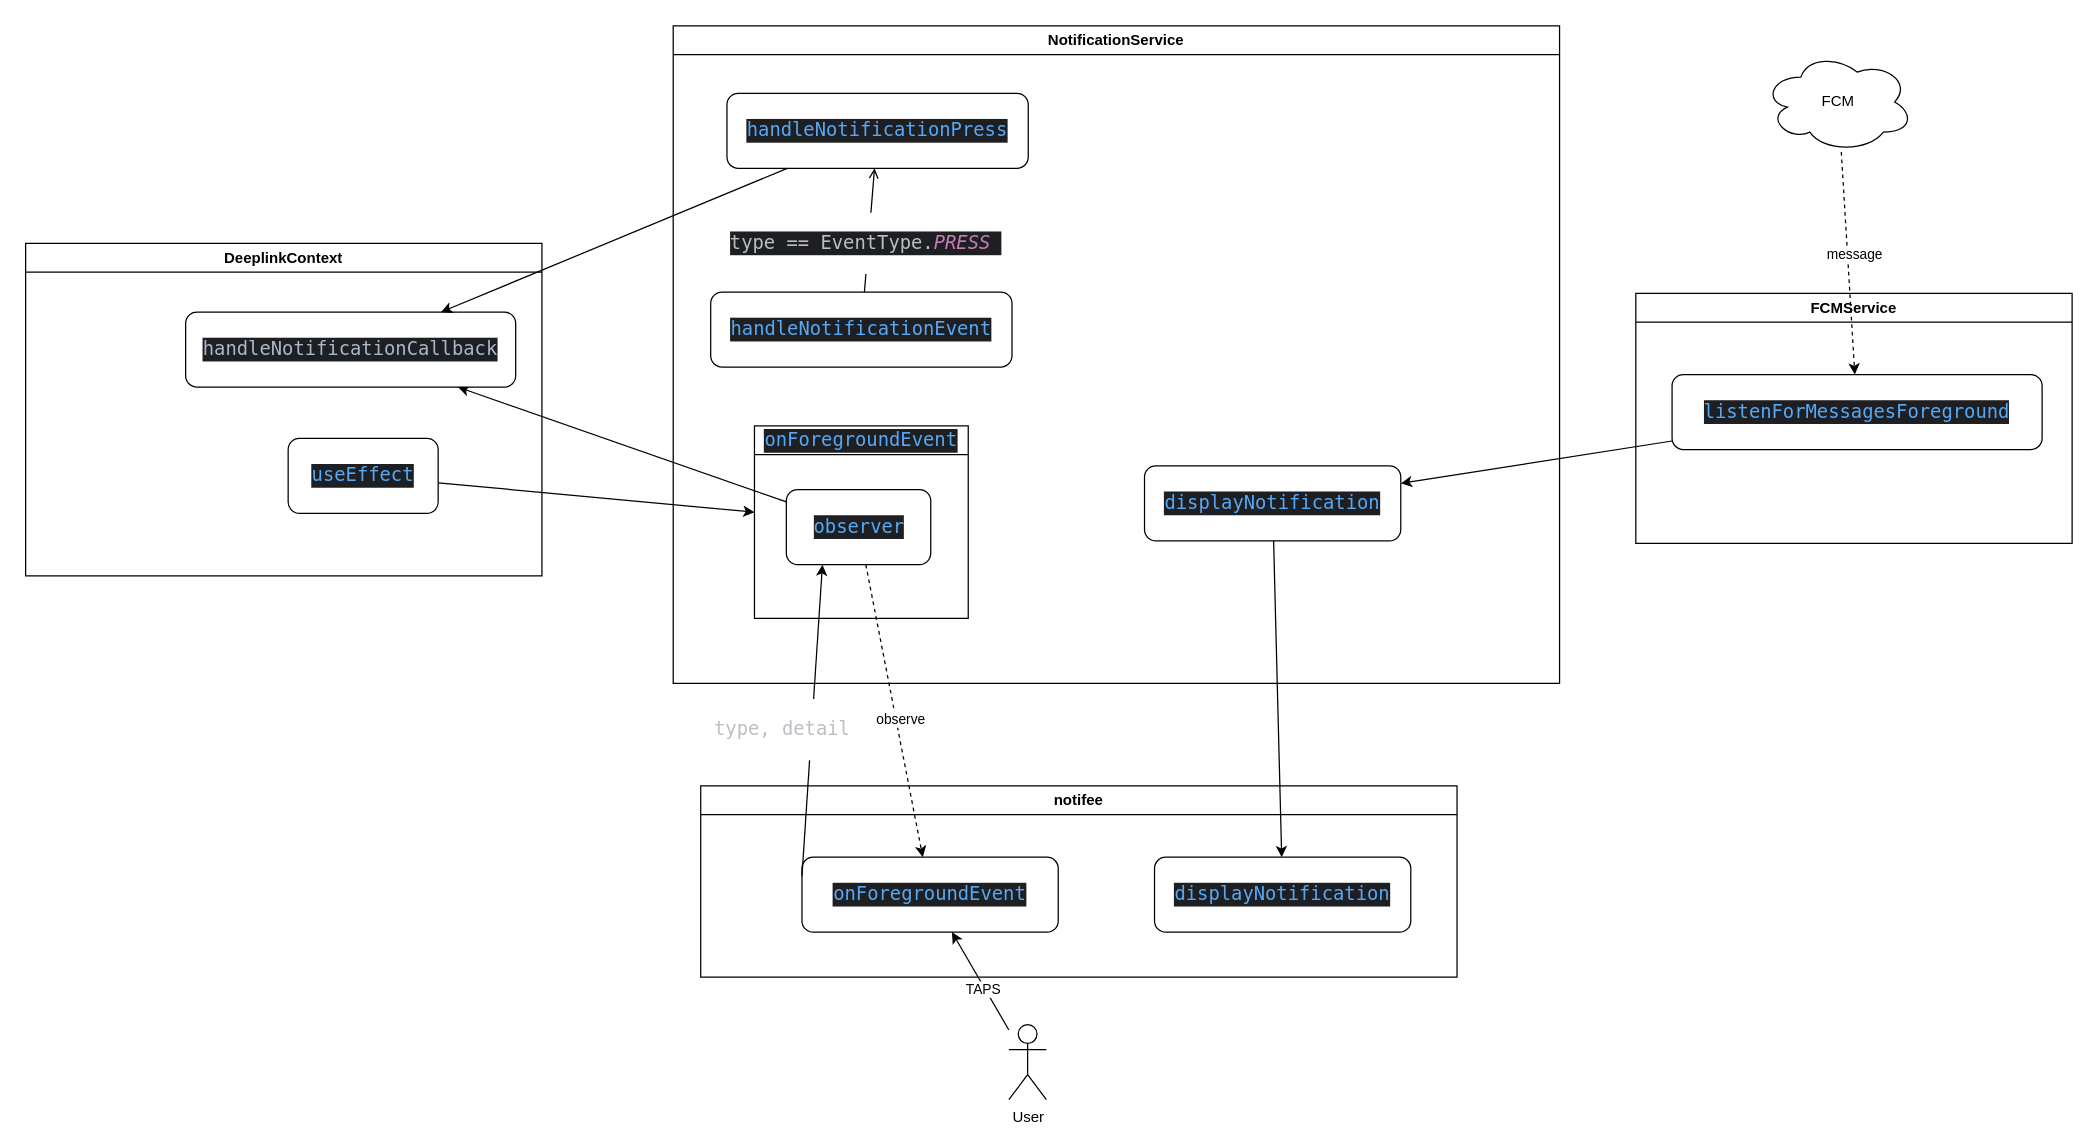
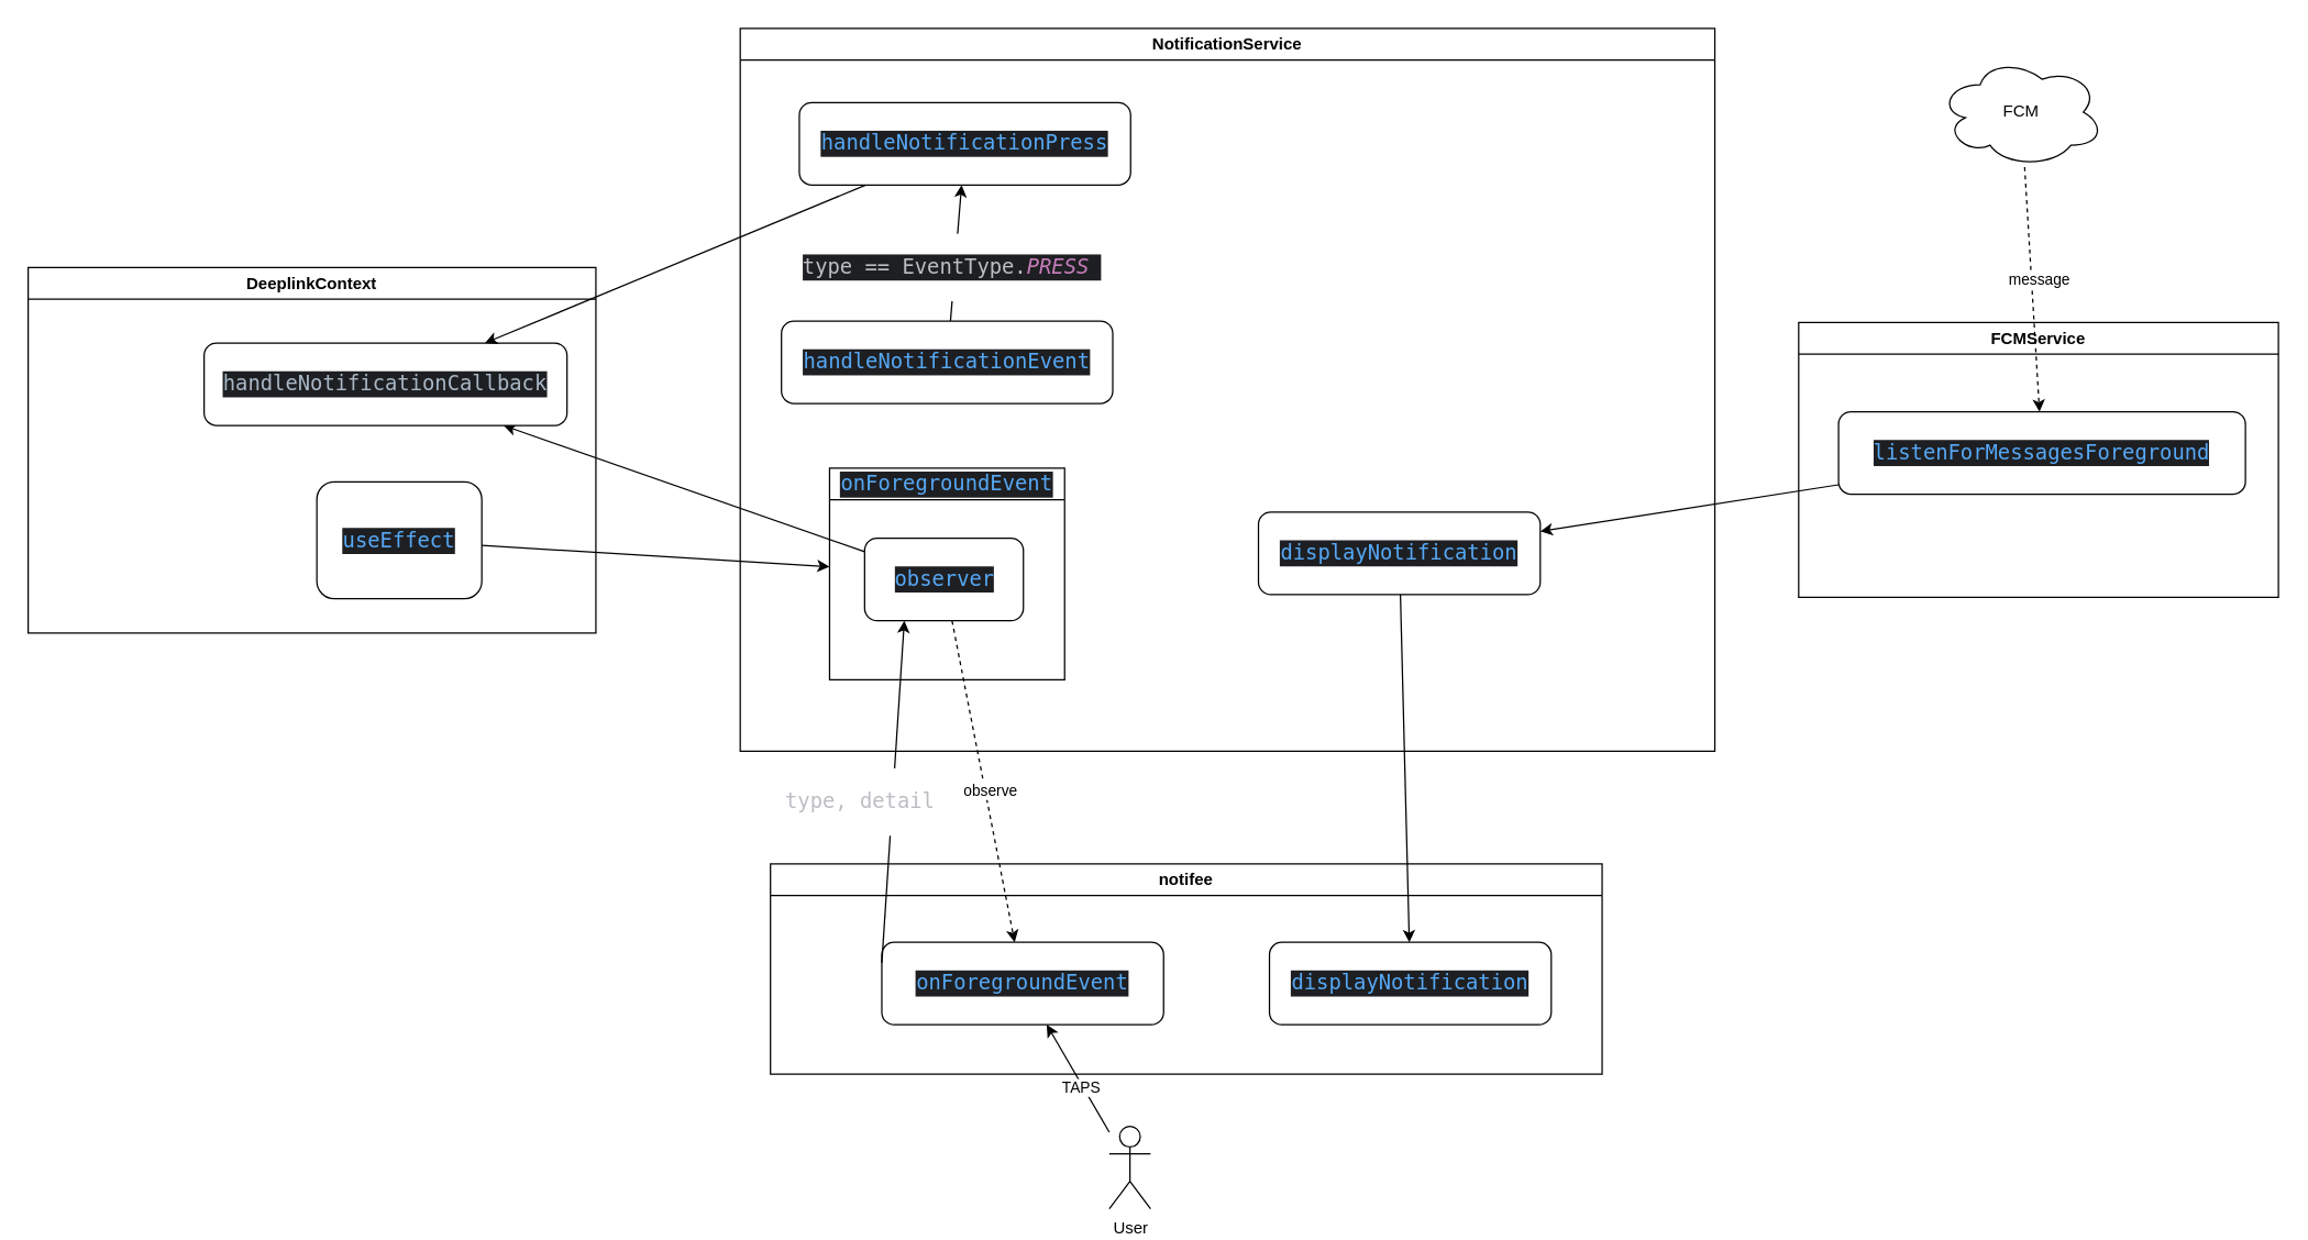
  <mxCell id="0" />
  <mxCell id="1" parent="0" />
  <mxCell id="2" value="NotificationService" style="swimlane;whiteSpace=wrap;html=1;" parent="1" vertex="1"><mxGeometry x="538" y="20" width="709" height="526" as="geometry" /></mxCell>
  <mxCell id="3" value="&lt;div style=&quot;background-color:#1e1f22;color:#bcbec4&quot;&gt;&lt;pre style=&quot;font-family:'JetBrains Mono',monospace;font-size:11.3pt;&quot;&gt;&lt;span style=&quot;color:#56a8f5;&quot;&gt;displayNotification&lt;/span&gt;&lt;/pre&gt;&lt;/div&gt;" style="rounded=1;whiteSpace=wrap;html=1;" parent="2" vertex="1"><mxGeometry x="377" y="352" width="205" height="60" as="geometry" /></mxCell>
  <mxCell id="4" value="&lt;pre style=&quot;color: rgb(188, 190, 196); font-size: 11.3pt; font-weight: 400; background-color: rgb(30, 31, 34); font-family: &amp;quot;JetBrains Mono&amp;quot;, monospace;&quot;&gt;&lt;span style=&quot;color: rgb(86, 168, 245);&quot;&gt;onForegroundEvent&lt;/span&gt;&lt;/pre&gt;" style="swimlane;whiteSpace=wrap;html=1;startSize=23;" vertex="1" parent="2"><mxGeometry x="65" y="320" width="171" height="154" as="geometry" /></mxCell>
  <mxCell id="5" value="&lt;div style=&quot;background-color:#1e1f22;color:#bcbec4&quot;&gt;&lt;pre style=&quot;font-family:'JetBrains Mono',monospace;font-size:11.3pt;&quot;&gt;&lt;span style=&quot;color:#56a8f5;&quot;&gt;observer&lt;/span&gt;&lt;/pre&gt;&lt;/div&gt;" style="rounded=1;whiteSpace=wrap;html=1;" vertex="1" parent="4"><mxGeometry x="25.5" y="51" width="115.5" height="60" as="geometry" /></mxCell>
- <mxCell id="6" style="edgeStyle=none;rounded=0;orthogonalLoop=1;jettySize=auto;html=1;endArrow=open;" edge="1" parent="2" source="8" target="9"><mxGeometry relative="1" as="geometry" /></mxCell>
+ <mxCell id="6" style="edgeStyle=none;rounded=0;orthogonalLoop=1;jettySize=auto;html=1;" edge="1" parent="2" source="8" target="9"><mxGeometry relative="1" as="geometry" /></mxCell>
  <mxCell id="7" value="&lt;div style=&quot;background-color:#1e1f22;color:#bcbec4&quot;&gt;&lt;pre style=&quot;font-family:'JetBrains Mono',monospace;font-size:11.3pt;&quot;&gt;type == EventType.&lt;span style=&quot;font-size: 11.3pt; color: rgb(199, 125, 187); font-style: italic;&quot;&gt;PRESS&lt;/span&gt; &lt;/pre&gt;&lt;/div&gt;" style="edgeLabel;html=1;align=center;verticalAlign=middle;resizable=0;points=[];" vertex="1" connectable="0" parent="6"><mxGeometry x="-0.238" y="3" relative="1" as="geometry"><mxPoint y="-1" as="offset" /></mxGeometry></mxCell>
  <mxCell id="8" value="&lt;div style=&quot;background-color:#1e1f22;color:#bcbec4&quot;&gt;&lt;pre style=&quot;font-family:'JetBrains Mono',monospace;font-size:11.3pt;&quot;&gt;&lt;div&gt;&lt;pre style=&quot;font-family:'JetBrains Mono',monospace;font-size:11.3pt;&quot;&gt;&lt;span style=&quot;color:#56a8f5;&quot;&gt;handleNotificationEvent&lt;/span&gt;&lt;/pre&gt;&lt;/div&gt;&lt;/pre&gt;&lt;/div&gt;" style="rounded=1;whiteSpace=wrap;html=1;" vertex="1" parent="2"><mxGeometry x="30" y="213" width="241" height="60" as="geometry" /></mxCell>
  <mxCell id="9" value="&lt;div style=&quot;background-color:#1e1f22;color:#bcbec4&quot;&gt;&lt;pre style=&quot;font-family:'JetBrains Mono',monospace;font-size:11.3pt;&quot;&gt;&lt;pre style=&quot;font-family:'JetBrains Mono',monospace;font-size:11.3pt;&quot;&gt;&lt;div&gt;&lt;pre style=&quot;font-family:'JetBrains Mono',monospace;font-size:11.3pt;&quot;&gt;&lt;span style=&quot;color:#56a8f5;&quot;&gt;handleNotificationPress&lt;/span&gt;&lt;/pre&gt;&lt;/div&gt;&lt;/pre&gt;&lt;/pre&gt;&lt;/div&gt;" style="rounded=1;whiteSpace=wrap;html=1;" vertex="1" parent="2"><mxGeometry x="43" y="54" width="241" height="60" as="geometry" /></mxCell>
  <mxCell id="10" style="edgeStyle=none;rounded=0;orthogonalLoop=1;jettySize=auto;html=1;" edge="1" parent="2" source="5" target="23"><mxGeometry relative="1" as="geometry" /></mxCell>
  <mxCell id="11" value="FCMService" style="swimlane;whiteSpace=wrap;html=1;startSize=23;" parent="1" vertex="1"><mxGeometry x="1308" y="234" width="349" height="200" as="geometry" /></mxCell>
  <mxCell id="12" value="&lt;div style=&quot;background-color:#1e1f22;color:#bcbec4&quot;&gt;&lt;pre style=&quot;font-family:'JetBrains Mono',monospace;font-size:11.3pt;&quot;&gt;&lt;span style=&quot;color:#56a8f5;&quot;&gt;listenForMessagesForeground&lt;/span&gt;&lt;/pre&gt;&lt;/div&gt;" style="rounded=1;whiteSpace=wrap;html=1;" parent="11" vertex="1"><mxGeometry x="29" y="65" width="296" height="60" as="geometry" /></mxCell>
  <mxCell id="13" value="notifee" style="swimlane;whiteSpace=wrap;html=1;startSize=23;" parent="1" vertex="1"><mxGeometry x="560" y="628" width="605" height="153" as="geometry" /></mxCell>
  <mxCell id="14" value="&lt;div style=&quot;background-color:#1e1f22;color:#bcbec4&quot;&gt;&lt;pre style=&quot;font-family:'JetBrains Mono',monospace;font-size:11.3pt;&quot;&gt;&lt;span style=&quot;color:#56a8f5;&quot;&gt;displayNotification&lt;/span&gt;&lt;/pre&gt;&lt;/div&gt;" style="rounded=1;whiteSpace=wrap;html=1;" parent="13" vertex="1"><mxGeometry x="363" y="57" width="205" height="60" as="geometry" /></mxCell>
  <mxCell id="15" value="&lt;div style=&quot;background-color:#1e1f22;color:#bcbec4&quot;&gt;&lt;pre style=&quot;font-family:'JetBrains Mono',monospace;font-size:11.3pt;&quot;&gt;&lt;div&gt;&lt;pre style=&quot;font-family:'JetBrains Mono',monospace;font-size:11.3pt;&quot;&gt;&lt;span style=&quot;color:#56a8f5;&quot;&gt;onForegroundEvent&lt;/span&gt;&lt;/pre&gt;&lt;/div&gt;&lt;/pre&gt;&lt;/div&gt;" style="rounded=1;whiteSpace=wrap;html=1;" vertex="1" parent="13"><mxGeometry x="81" y="57" width="205" height="60" as="geometry" /></mxCell>
  <mxCell id="16" style="rounded=0;orthogonalLoop=1;jettySize=auto;html=1;" parent="1" source="3" target="14" edge="1"><mxGeometry relative="1" as="geometry" /></mxCell>
  <mxCell id="17" style="rounded=0;orthogonalLoop=1;jettySize=auto;html=1;dashed=1;" edge="1" parent="1" source="19" target="12"><mxGeometry relative="1" as="geometry" /></mxCell>
  <mxCell id="18" value="message" style="edgeLabel;html=1;align=center;verticalAlign=middle;resizable=0;points=[];" vertex="1" connectable="0" parent="17"><mxGeometry x="-0.085" y="5" relative="1" as="geometry"><mxPoint as="offset" /></mxGeometry></mxCell>
  <mxCell id="19" value="FCM" style="ellipse;shape=cloud;whiteSpace=wrap;html=1;" vertex="1" parent="1"><mxGeometry x="1410" y="41" width="120" height="80" as="geometry" /></mxCell>
  <mxCell id="20" style="edgeStyle=none;rounded=0;orthogonalLoop=1;jettySize=auto;html=1;" edge="1" parent="1" source="12" target="3"><mxGeometry relative="1" as="geometry" /></mxCell>
  <mxCell id="21" value="DeeplinkContext" style="swimlane;whiteSpace=wrap;html=1;" vertex="1" parent="1"><mxGeometry x="20" y="194" width="413" height="266" as="geometry" /></mxCell>
- <mxCell id="22" value="&lt;div style=&quot;background-color:#1e1f22;color:#bcbec4&quot;&gt;&lt;pre style=&quot;font-family:'JetBrains Mono',monospace;font-size:11.3pt;&quot;&gt;&lt;span style=&quot;color:#56a8f5;&quot;&gt;useEffect&lt;/span&gt;&lt;/pre&gt;&lt;/div&gt;" style="rounded=1;whiteSpace=wrap;html=1;" vertex="1" parent="21"><mxGeometry x="210" y="156" width="120" height="60" as="geometry" /></mxCell>
+ <mxCell id="22" value="&lt;div style=&quot;background-color:#1e1f22;color:#bcbec4&quot;&gt;&lt;pre style=&quot;font-family:'JetBrains Mono',monospace;font-size:11.3pt;&quot;&gt;&lt;span style=&quot;color:#56a8f5;&quot;&gt;useEffect&lt;/span&gt;&lt;/pre&gt;&lt;/div&gt;" style="rounded=1;whiteSpace=wrap;html=1;" vertex="1" parent="21"><mxGeometry x="210" y="156" width="120" height="85" as="geometry" /></mxCell>
  <mxCell id="23" value="&lt;div style=&quot;background-color:#1e1f22;color:#bcbec4&quot;&gt;&lt;pre style=&quot;font-family:'JetBrains Mono',monospace;font-size:11.3pt;&quot;&gt;&lt;div&gt;&lt;pre style=&quot;font-family:'JetBrains Mono',monospace;font-size:11.3pt;&quot;&gt;&lt;span style=&quot;color:#a9b7c6;&quot;&gt;handleNotificationCallback&lt;/span&gt;&lt;/pre&gt;&lt;/div&gt;&lt;/pre&gt;&lt;/div&gt;" style="rounded=1;whiteSpace=wrap;html=1;" vertex="1" parent="21"><mxGeometry x="128" y="55" width="264" height="60" as="geometry" /></mxCell>
  <mxCell id="24" style="edgeStyle=none;rounded=0;orthogonalLoop=1;jettySize=auto;html=1;" edge="1" parent="1" source="22" target="4"><mxGeometry relative="1" as="geometry"><mxPoint x="599" y="273.44" as="targetPoint" /></mxGeometry></mxCell>
  <mxCell id="25" style="edgeStyle=none;rounded=0;orthogonalLoop=1;jettySize=auto;html=1;dashed=1;" edge="1" parent="1" source="5" target="15"><mxGeometry relative="1" as="geometry" /></mxCell>
  <mxCell id="26" value="observe" style="edgeLabel;html=1;align=center;verticalAlign=middle;resizable=0;points=[];" vertex="1" connectable="0" parent="25"><mxGeometry x="0.06" y="3" relative="1" as="geometry"><mxPoint as="offset" /></mxGeometry></mxCell>
  <mxCell id="27" style="edgeStyle=none;rounded=0;orthogonalLoop=1;jettySize=auto;html=1;" edge="1" parent="1" source="9" target="23"><mxGeometry relative="1" as="geometry" /></mxCell>
  <mxCell id="28" style="edgeStyle=none;rounded=0;orthogonalLoop=1;jettySize=auto;html=1;" edge="1" parent="1" source="30" target="15"><mxGeometry relative="1" as="geometry" /></mxCell>
  <mxCell id="29" value="TAPS" style="edgeLabel;html=1;align=center;verticalAlign=middle;resizable=0;points=[];" vertex="1" connectable="0" parent="28"><mxGeometry x="-0.135" y="2" relative="1" as="geometry"><mxPoint as="offset" /></mxGeometry></mxCell>
  <mxCell id="30" value="User" style="shape=umlActor;verticalLabelPosition=bottom;verticalAlign=top;html=1;outlineConnect=0;" vertex="1" parent="1"><mxGeometry x="806.5" y="819" width="30" height="60" as="geometry" /></mxCell>
  <mxCell id="31" style="edgeStyle=none;rounded=0;orthogonalLoop=1;jettySize=auto;html=1;exitX=0;exitY=0.25;exitDx=0;exitDy=0;entryX=0.25;entryY=1;entryDx=0;entryDy=0;" edge="1" parent="1" source="15" target="5"><mxGeometry relative="1" as="geometry"><Array as="points" /></mxGeometry></mxCell>
  <mxCell id="32" value="&lt;pre style=&quot;color: rgb(188, 190, 196); font-family: &amp;quot;JetBrains Mono&amp;quot;, monospace; font-size: 11.3pt;&quot;&gt;type, detail&lt;/pre&gt;" style="edgeLabel;html=1;align=center;verticalAlign=middle;resizable=0;points=[];" vertex="1" connectable="0" parent="31"><mxGeometry x="-0.223" y="-3" relative="1" as="geometry"><mxPoint x="-26" y="-21" as="offset" /></mxGeometry></mxCell>
